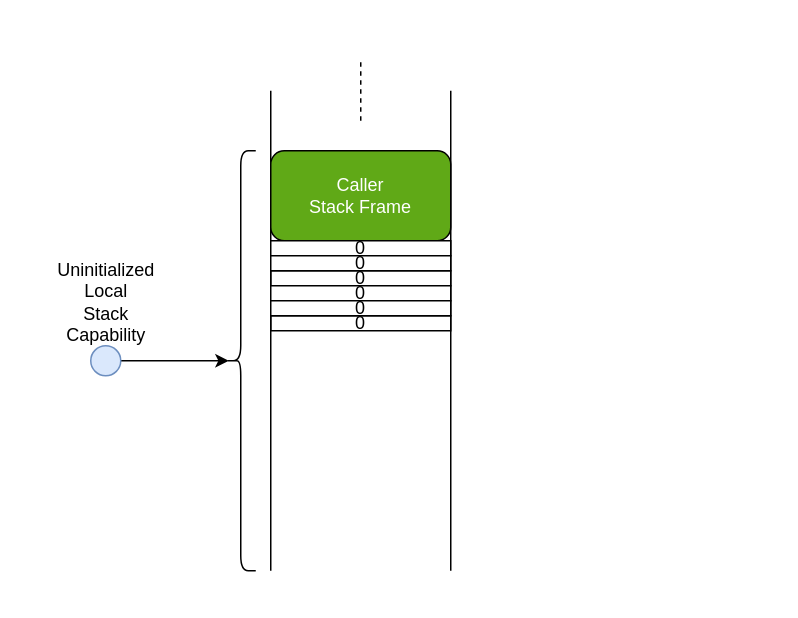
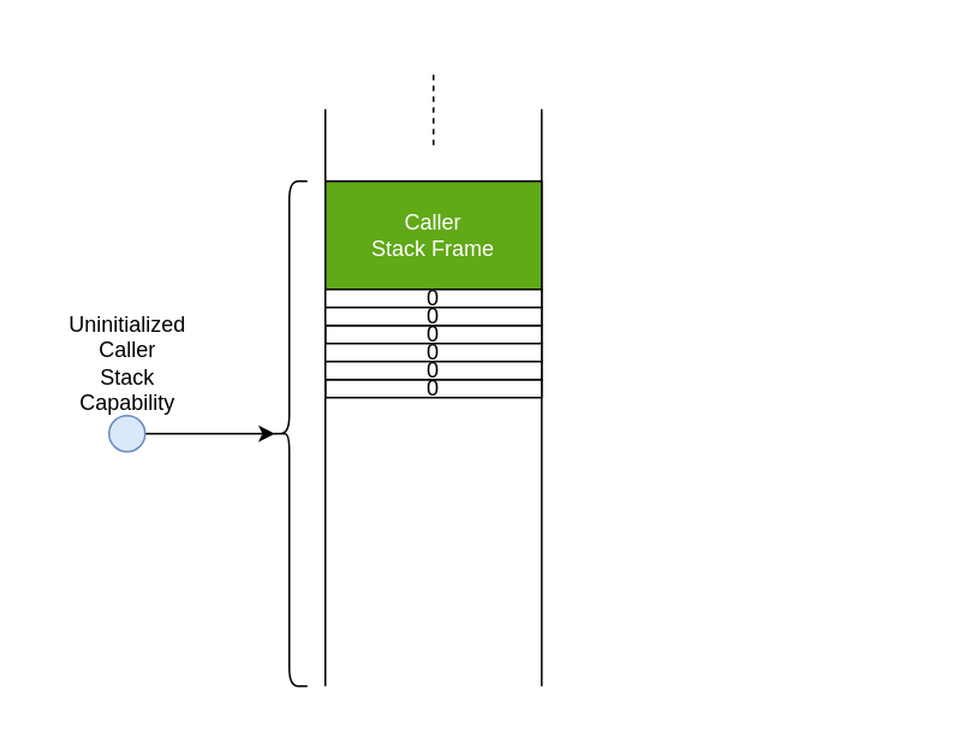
  <mxCell id="0" />
  <mxCell id="1" parent="0" />
  <mxCell id="2" value="0" style="rounded=0;whiteSpace=wrap;html=1;strokeColor=#000000;fontSize=12;" parent="1" vertex="1"><mxGeometry x="180" y="210" width="120" height="10" as="geometry" /></mxCell>
  <mxCell id="3" value="0" style="rounded=0;whiteSpace=wrap;html=1;strokeColor=#000000;fontSize=12;" parent="1" vertex="1"><mxGeometry x="180" y="180" width="120" height="10" as="geometry" /></mxCell>
  <mxCell id="4" value="" style="endArrow=none;html=1;" parent="1" edge="1"><mxGeometry width="50" height="50" relative="1" as="geometry"><mxPoint x="180" y="380" as="sourcePoint" /><mxPoint x="180" y="60" as="targetPoint" /></mxGeometry></mxCell>
  <mxCell id="5" value="" style="endArrow=none;html=1;" parent="1" edge="1"><mxGeometry width="50" height="50" relative="1" as="geometry"><mxPoint x="300" y="380" as="sourcePoint" /><mxPoint x="300" y="60" as="targetPoint" /></mxGeometry></mxCell>
  <mxCell id="6" value="" style="endArrow=none;dashed=1;html=1;" parent="1" edge="1"><mxGeometry width="50" height="50" relative="1" as="geometry"><mxPoint x="240" y="80" as="sourcePoint" /><mxPoint x="240" y="40" as="targetPoint" /></mxGeometry></mxCell>
- <mxCell id="7" value="Caller&lt;br&gt;Stack Frame" style="whiteSpace=wrap;html=1;strokeColor=#000000;align=center;fillColor=#60a917;fontColor=#ffffff;rounded=1;" parent="1" vertex="1"><mxGeometry x="180" y="100" width="120" height="60" as="geometry" /></mxCell>
+ <mxCell id="7" value="Caller&lt;br&gt;Stack Frame" style="rounded=0;whiteSpace=wrap;html=1;strokeColor=#000000;align=center;fillColor=#60a917;fontColor=#ffffff;" parent="1" vertex="1"><mxGeometry x="180" y="100" width="120" height="60" as="geometry" /></mxCell>
  <mxCell id="8" style="edgeStyle=orthogonalEdgeStyle;rounded=0;orthogonalLoop=1;jettySize=auto;html=1;entryX=0.1;entryY=0.5;entryDx=0;entryDy=0;entryPerimeter=0;" parent="1" source="9" target="10" edge="1"><mxGeometry relative="1" as="geometry" /></mxCell>
  <mxCell id="9" value="" style="ellipse;whiteSpace=wrap;html=1;aspect=fixed;strokeColor=#6c8ebf;align=center;fillColor=#dae8fc;" parent="1" vertex="1"><mxGeometry x="60" y="230" width="20" height="20" as="geometry" /></mxCell>
  <mxCell id="10" value="" style="shape=curlyBracket;whiteSpace=wrap;html=1;rounded=1;strokeColor=#000000;align=center;" parent="1" vertex="1"><mxGeometry x="150" y="100" width="20" height="280" as="geometry" /></mxCell>
- <mxCell id="11" value="Uninitialized&lt;br&gt;Local&lt;br&gt;Stack&lt;br&gt;Capability" style="text;html=1;resizable=0;points=[];autosize=1;align=center;verticalAlign=top;spacingTop=-4;" parent="1" vertex="1"><mxGeometry x="30" y="170" width="80" height="60" as="geometry" /></mxCell>
+ <mxCell id="11" value="Uninitialized&lt;br&gt;Caller&lt;br&gt;Stack&lt;br&gt;Capability" style="text;html=1;resizable=0;points=[];autosize=1;align=center;verticalAlign=top;spacingTop=-4;" parent="1" vertex="1"><mxGeometry x="30" y="170" width="80" height="60" as="geometry" /></mxCell>
  <mxCell id="12" value="0" style="rounded=0;whiteSpace=wrap;html=1;strokeColor=#000000;fontSize=12;" parent="1" vertex="1"><mxGeometry x="180" y="160" width="120" height="10" as="geometry" /></mxCell>
  <mxCell id="13" value="0" style="rounded=0;whiteSpace=wrap;html=1;strokeColor=#000000;fontSize=12;" parent="1" vertex="1"><mxGeometry x="180" y="170" width="120" height="10" as="geometry" /></mxCell>
  <mxCell id="14" value="0" style="rounded=0;whiteSpace=wrap;html=1;strokeColor=#000000;fontSize=12;" parent="1" vertex="1"><mxGeometry x="180" y="190" width="120" height="10" as="geometry" /></mxCell>
  <mxCell id="15" value="0" style="rounded=0;whiteSpace=wrap;html=1;strokeColor=#000000;fontSize=12;" parent="1" vertex="1"><mxGeometry x="180" y="200" width="120" height="10" as="geometry" /></mxCell>
  <mxCell id="16" value="" style="rounded=0;whiteSpace=wrap;html=1;strokeColor=none;fontSize=12;fillColor=none;" parent="1" vertex="1"><mxGeometry x="20" y="20" width="490" height="370" as="geometry" /></mxCell>
